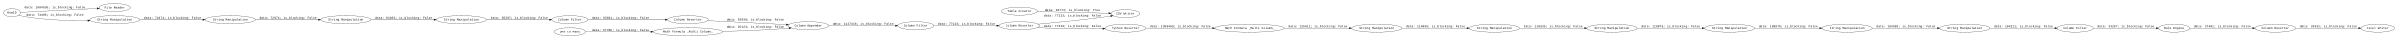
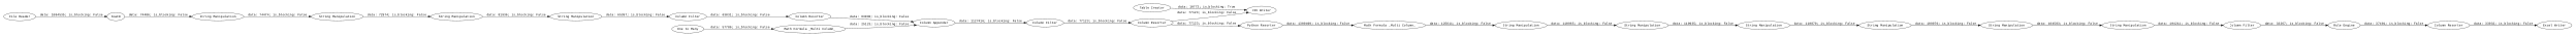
  digraph {
    fontname="Liberation Mono"
    rankdir=LR
    node [fontname="Liberation Mono"]
    edge [fontname="Liberation Mono"]
    n1 [label="String Manipulation"]
    n2 [label="String Manipulation"]
    n3 [label="String Manipulation"]
    n4 [label="Table Creator"]
    n5 [label="CSV Writer"]
    n6 [label="Column Appender"]
    n7 [label="Column Filter"]
    n8 [label="String Manipulation"]
    n9 [label="Column Filter"]
    n10 [label="Column Resorter"]
    n11 [label="Column Resorter"]
    n12 [label="Python Resorter"]
    n13 [label="Math Formula _Multi Column_"]
    n14 [label="Column Filter"]
    n15 [label="Rule Engine"]
    n16 [label="Column Resorter"]
    n17 [label="String Manipulation"]
    n18 [label="String Manipulation"]
    n19 [label="Math Formula _Multi Column_"]
    n20 [label="File Reader"]
    n21 [label=RowID]
    n22 [label="String Manipulation"]
    n23 [label="String Manipulation"]
    n24 [label="String Manipulation"]
    n25 [label="String Manipulation"]
    n26 [label="Excel Writer"]
    n27 [label="One to Many"]
    n1 -> n2 [label="data: 109970; is_blocking: False"]
    n2 -> n3 [label="data: 104583; is_blocking: False"]
    n3 -> n14 [label="data: 104211; is_blocking: False"]
    n4 -> n5 [label="data: 10772; is_blocking: True"]
    n6 -> n7 [label="data: 1127416; is_blocking: False"]
    n7 -> n11 [label="data: 77123; is_blocking: False"]
    n8 -> n9 [label="data: 65397; is_blocking: False"]
    n9 -> n10 [label="data: 63031; is_blocking: False"]
    n10 -> n6 [label="data: 63030; is_blocking: False"]
    n11 -> n5 [label="data: 77123; is_blocking: False"]
    n11 -> n12 [label="data: 77123; is_blocking: False"]
    n12 -> n13 [label="data: 1309499; is_blocking: False"]
    n13 -> n18 [label="data: 125611; is_blocking: False"]
    n14 -> n15 [label="data: 33267; is_blocking: False"]
    n15 -> n16 [label="data: 37401; is_blocking: False"]
    n16 -> n26 [label="data: 33932; is_blocking: False"]
    n17 -> n8 [label="data: 81936; is_blocking: False"]
    n18 -> n24 [label="data: 110965; is_blocking: False"]
    n19 -> n6 [label="data: 25123; is_blocking: False"]
-   n21 -> n20 [label="data: 1084535; is_blocking: False"]
+   n20 -> n21 [label="data: 1084535; is_blocking: False"]
    n21 -> n22 [label="data: 74486; is_blocking: False"]
    n22 -> n23 [label="data: 74474; is_blocking: False"]
    n23 -> n17 [label="data: 72974; is_blocking: False"]
    n24 -> n25 [label="data: 110935; is_blocking: False"]
    n25 -> n1 [label="data: 110879; is_blocking: False"]
    n27 -> n19 [label="data: 57786; is_blocking: False"]
  }
